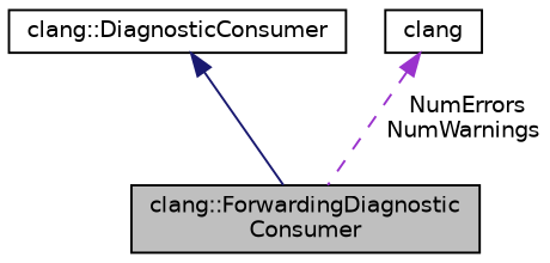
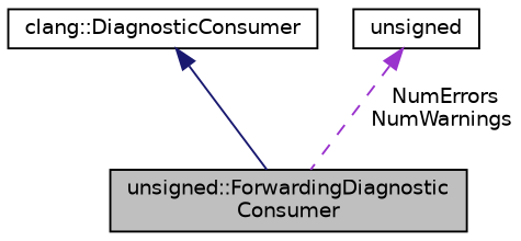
  digraph {
    node [color=black fontname=Helvetica fontsize=10 shape=record]
    edge [dir=back fontname=Helvetica fontsize=10 labelfontname=Helvetica labelfontsize=10]
-   n1 [fillcolor=grey75 fontcolor=black height=0.2 label="clang::ForwardingDiagnostic\lConsumer" style=filled width=0.4]
+   n1 [fillcolor=grey75 fontcolor=black height=0.2 label="unsigned::ForwardingDiagnostic\lConsumer" style=filled width=0.4]
    n2 [height=0.2 label="clang::DiagnosticConsumer" width=0.4]
-   n3 [height=0.2 label=clang width=0.4]
+   n3 [height=0.2 label=unsigned width=0.4]
    n2 -> n1 [color=midnightblue style=solid]
    n3 -> n1 [color=darkorchid3 label=" NumErrors\nNumWarnings" style=dashed]
  }
